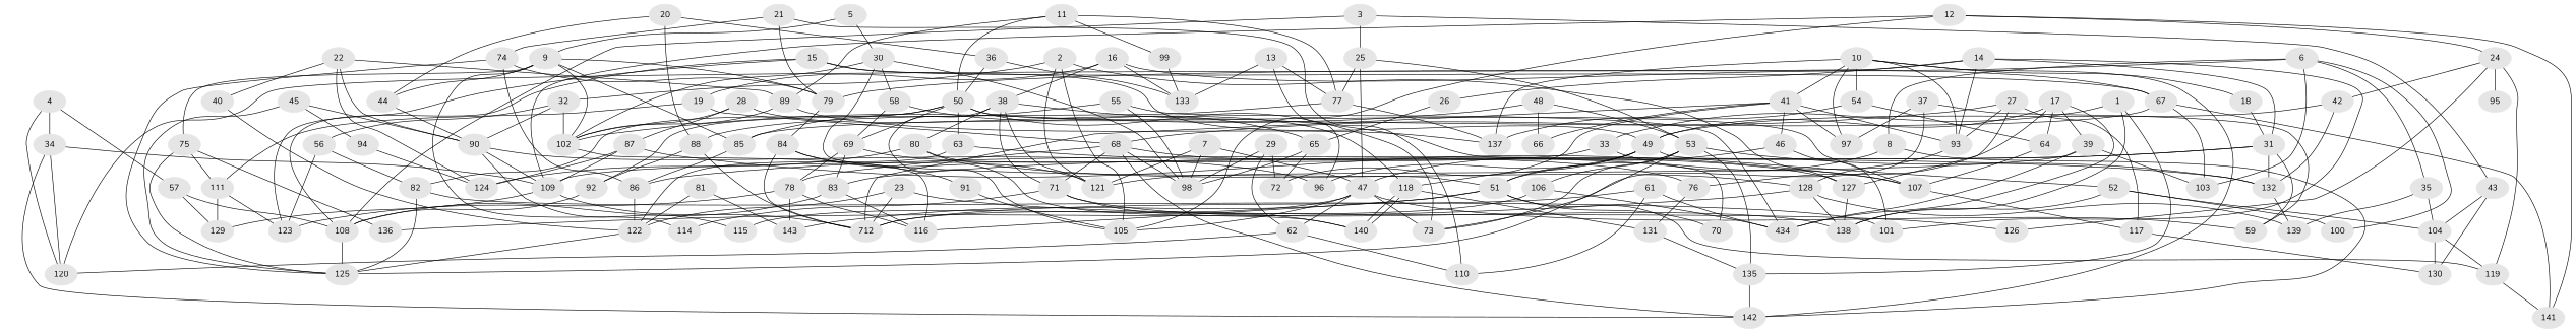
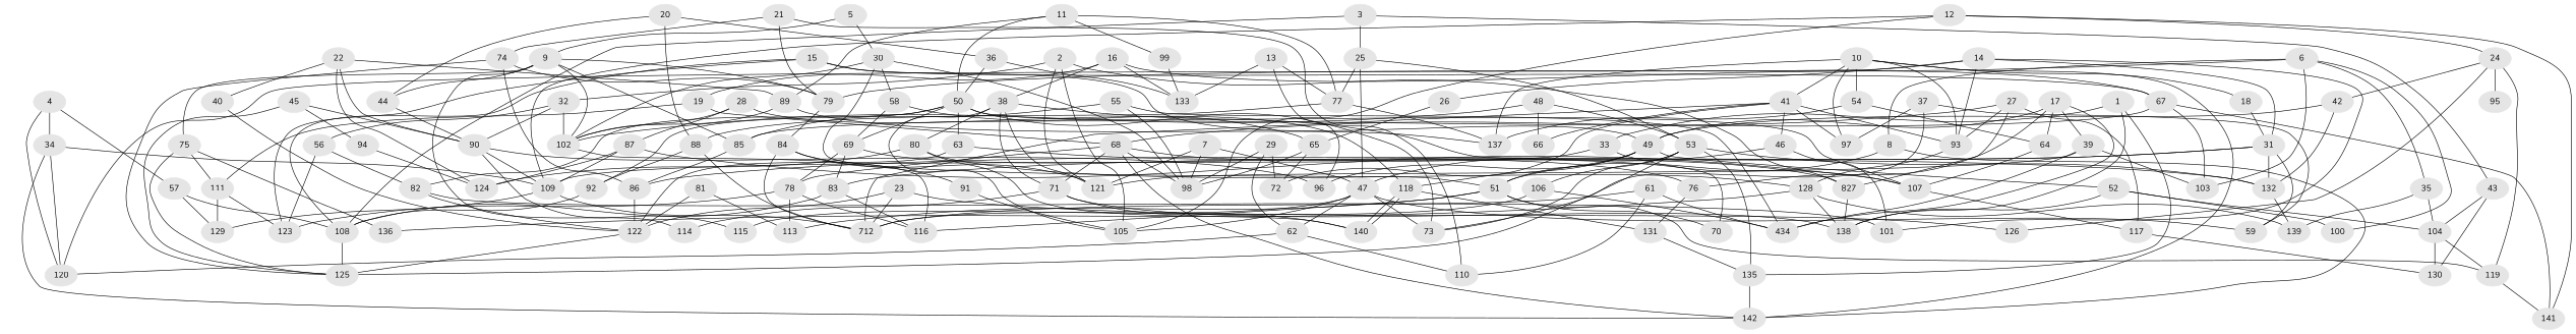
  graph {
    fontname=Nunito
    node [color=gray90 fontname=Nunito style=filled]
    edge [fontname=Nunito]
    1
    33
    135
    138
    109
    107
    142
    2
    32
    105
    121
-   127
+   127 [label=827]
    102
    90
    56
    3
    25
    43
    108
    47
    77
    53
    104
    130
    125
    4
    34
    57
    120
    129
    5
    9
    30
    79
    44
    75
    85
    114
    98
    51
    58
    6
    8
    35
    100
    103
    139
    84
    7
    62
    59
    73
    115
    119
    70
-   113 [label=143]
+   113
    116
    111
    136
    86
    10
    18
    41
    54
    93
    97
    137
    31
    n69 [label=712]
    72
    46
    66
    64
    128
    11
    50
    89
    99
    63
    69
    82
    92
    88
    133
    12
    24
    141
    126
    42
    95
    13
    96
    14
    26
    101
    65
    83
    132
    15
    49
    67
    123
    118
    52
    16
    19
    38
    68
    71
    80
    17
    39
    76
    n114 [label=434]
    131
    78
    20
    36
    21
    74
    110
    22
    40
    124
    122
    23
    106
    27
    117
    28
    87
    140
    29
    37
    45
    94
    48
    55
    61
    91
    81
    1 -- 33
    1 -- 135
    1 -- 138
    33 -- 109
    33 -- 107
    135 -- 142
    109 -- 129
    109 -- n69
    107 -- 117
    2 -- 32
    2 -- 105
    2 -- 121
    2 -- 127
    32 -- 102
    32 -- 90
    32 -- 56
    127 -- 138
    102 -- 116
    90 -- 109
    90 -- 115
    90 -- 96
    56 -- 82
    56 -- 123
    3 -- 25
    3 -- 43
    3 -- 108
    25 -- 47
    25 -- 77
    25 -- 53
    43 -- 104
    43 -- 130
    108 -- 125
    47 -- 105
    47 -- 62
    47 -- 59
    47 -- 73
    47 -- 115
    77 -- 137
    77 -- 88
    53 -- 135
    53 -- 125
    53 -- 73
    53 -- 132
    53 -- 106
    104 -- 130
    104 -- 119
    4 -- 34
    4 -- 57
    4 -- 120
    34 -- 109
    34 -- 142
    34 -- 120
    57 -- 108
    57 -- 129
    5 -- 9
    5 -- 30
    9 -- 102
    9 -- 79
    9 -- 44
    9 -- 75
    9 -- 85
    9 -- 114
    30 -- 102
    30 -- 98
    30 -- 51
    30 -- 58
    79 -- 84
    44 -- 90
    75 -- 125
    75 -- 111
    75 -- 136
    85 -- 86
    51 -- 119
    51 -- 70
    51 -- 113
    51 -- 116
    58 -- 69
    58 -- 65
    6 -- 79
    6 -- 8
    6 -- 35
    6 -- 100
    6 -- 103
    8 -- 142
    8 -- 51
    35 -- 104
    35 -- 139
    84 -- 121
    84 -- n69
    84 -- 91
    7 -- 121
    7 -- 47
    7 -- 98
    62 -- 120
    62 -- 110
    119 -- 141
    111 -- 129
    111 -- 123
    86 -- 122
    10 -- 142
    10 -- 18
    10 -- 41
    10 -- 54
    10 -- 93
    10 -- 97
    10 -- 137
    18 -- 31
    41 -- 93
    41 -- 97
    41 -- n69
    41 -- 72
    41 -- 46
    41 -- 66
    54 -- 137
    54 -- 64
    93 -- 128
    31 -- 59
    31 -- 86
    31 -- 83
    31 -- 132
    46 -- 47
    46 -- 101
    64 -- 107
    128 -- 138
    128 -- 139
    128 -- 136
    11 -- 77
    11 -- 50
    11 -- 89
    11 -- 99
    50 -- 107
    50 -- 73
    50 -- 63
    50 -- 69
    50 -- 82
    50 -- 92
    89 -- 102
    89 -- 137
    99 -- 133
    63 -- 132
    63 -- 122
    69 -- 83
    69 -- 76
    69 -- 78
    82 -- 101
-   82 -- 125
+   82 -- 122
    92 -- 108
    88 -- n69
    88 -- 92
    12 -- 109
    12 -- 105
    12 -- 24
    12 -- 141
    24 -- 119
    24 -- 126
    24 -- 42
    24 -- 95
    42 -- 132
    42 -- 49
    13 -- 77
    13 -- 133
    13 -- 96
    14 -- 120
    14 -- 93
    14 -- 31
    14 -- 26
    14 -- 101
    26 -- 65
    65 -- 98
    65 -- 72
    83 -- 108
    83 -- 116
    132 -- 139
    15 -- 108
    15 -- 49
    15 -- 67
    15 -- 123
    49 -- 51
    49 -- 96
    49 -- 118
    49 -- 52
    67 -- 85
    67 -- 103
    67 -- 141
    118 -- 131
    118 -- 140
    118 -- 140
    52 -- 138
    52 -- 104
    52 -- 100
    16 -- 133
    16 -- 67
    16 -- 19
    16 -- 38
    19 -- 111
    19 -- 68
    38 -- 105
    38 -- 121
    38 -- 70
    38 -- 71
    38 -- 80
    68 -- 142
    68 -- 127
    68 -- 98
    68 -- 71
    68 -- 78
    71 -- 138
    71 -- 114
    71 -- 140
    80 -- 128
    80 -- 124
    80 -- 140
    17 -- 64
    17 -- 49
    17 -- 39
    17 -- 76
    17 -- n114
    39 -- 121
    39 -- 103
    39 -- n114
    76 -- 131
    131 -- 135
    78 -- 113
    78 -- 116
    78 -- 123
    20 -- 44
    20 -- 88
    20 -- 36
    36 -- 50
    36 -- 133
    21 -- 79
    21 -- 74
    21 -- 110
    74 -- 125
    74 -- 79
    74 -- 86
    22 -- 90
    22 -- 89
    22 -- 40
    22 -- 124
    40 -- 122
    122 -- 125
    23 -- n69
    23 -- 126
    23 -- 122
    106 -- n69
    106 -- n114
    27 -- 127
    27 -- 93
    27 -- 68
    27 -- 117
    117 -- 130
    28 -- 102
    28 -- 118
    28 -- 87
    87 -- 109
    87 -- 107
    87 -- 124
    29 -- 98
    29 -- 62
    29 -- 72
    37 -- 59
    37 -- 73
    37 -- 97
    45 -- 90
    45 -- 125
    45 -- 94
    94 -- 124
    48 -- 102
    48 -- 53
    48 -- 66
    55 -- 85
    55 -- 98
    55 -- n114
    61 -- n69
    61 -- n114
    61 -- 110
    91 -- 105
    81 -- 113
    81 -- 122
  }
